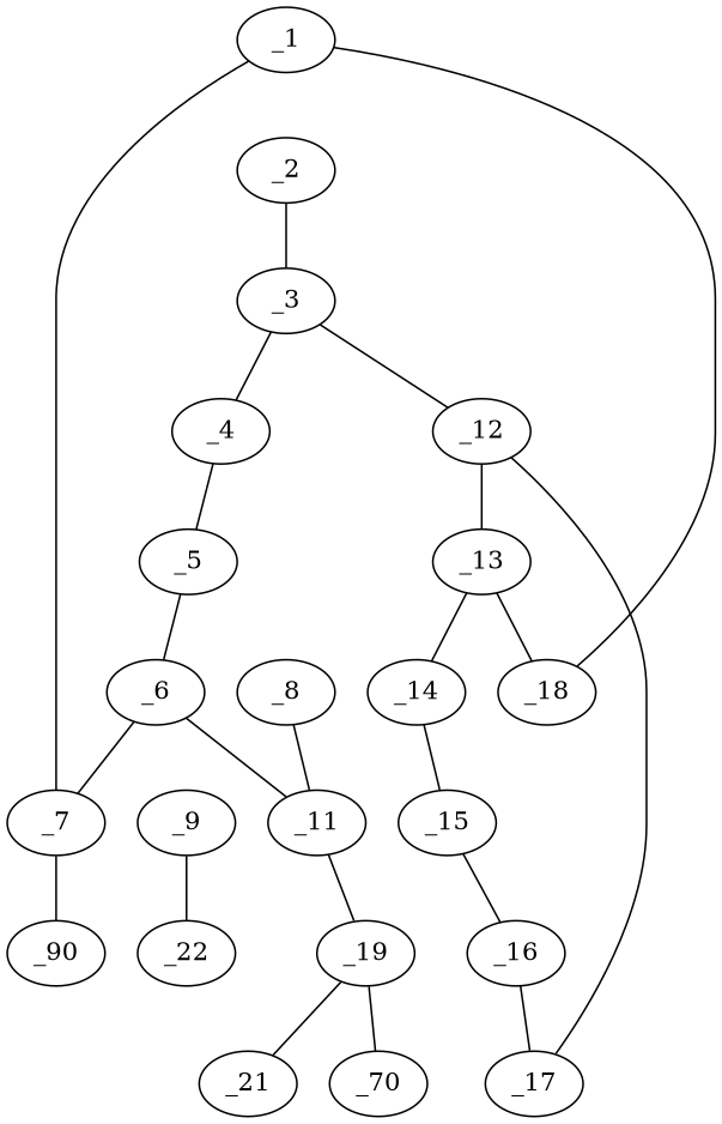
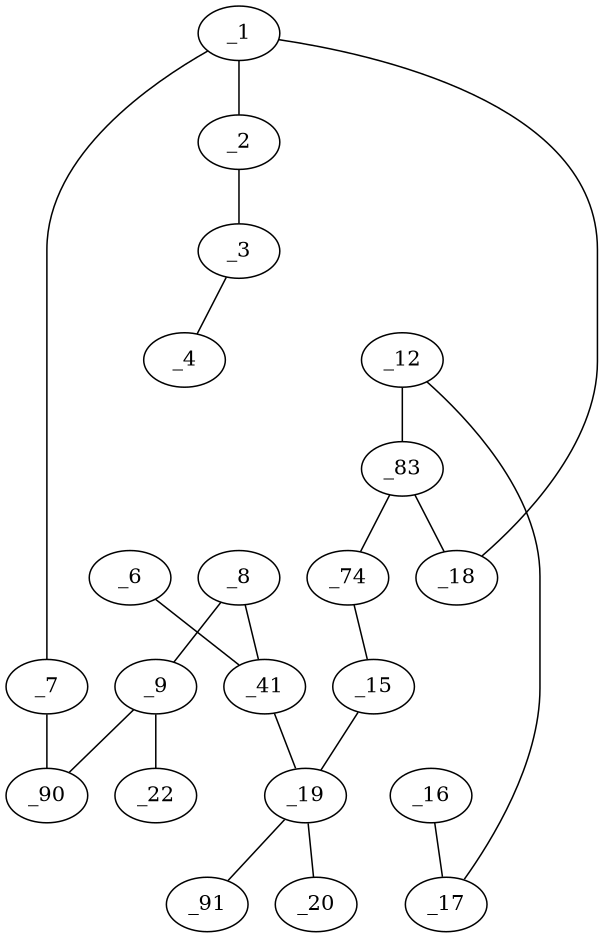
  graph {
    node [charge=0 chem=1 symbol="C  " x=3.092 y=0.8001]
    edge [valence=1]
    _1 [chem=5 symbol="S  " x=2.4685 y=0.0183]
    _2 [x=2.6911 y=-0.9566]
    _7
    _18 [chem=4 symbol="N  " x=2 y=-1.6794]
    _3 [chem=4 symbol="N  " x=3.592 y=-1.3905]
    n6 [chem=4 label=_90 symbol="N  " x=2.592 y=1.6662]
    _4 [chem=4 symbol="N  " x=4.493 y=-0.9566]
    _12 [x=3.4578 y=-2.3815]
-   _5 [x=4.7155 y=0.0183]
-   _13 [x=2.4739 y=-2.56]
+   _13 [x=2.4739 y=-2.56 label=_83]
    _17 [x=4.1044 y=-3.1443]
    _6 [x=4.092]
-   _14 [x=2.1365 y=-3.5014]
-   _11 [x=4.592 y=1.6662]
+   _14 [x=2.1365 y=-3.5014 label=_74]
+   _11 [x=4.592 y=1.6662 label=_41]
    _19 [chem=4 symbol="N  " x=5.592 y=1.6662]
-   _20 [x=6.092 y=2.5322 label=_70]
-   _21 [x=6.092]
+   _20 [x=6.092 y=2.5322]
+   _21 [x=6.092 label=_91]
    _8 [chem=4 symbol="N  " x=4.092 y=2.5322]
    _9 [y=2.5322]
    _22 [chem=5 symbol="S  " x=2.592 y=3.3982]
    _15 [x=2.7831 y=-4.2642]
    _16 [x=3.7671 y=-4.0857]
+   _1 -- _2
    _1 -- _7
    _1 -- _18 [valence=2]
    _2 -- _3
    _7 -- n6
    _3 -- _4
-   _3 -- _12
-   _4 -- _5 [valence=2]
    _12 -- _13
    _12 -- _17 [valence=2]
-   _5 -- _6
    _13 -- _18
    _13 -- _14 [valence=2]
-   _6 -- _7 [valence=2]
    _6 -- _11
    _14 -- _15
    _11 -- _19
    _19 -- _20
    _19 -- _21
    _8 -- _11 [valence=2]
+   _8 -- _9
+   _9 -- n6 [valence=2]
    _9 -- _22
-   _15 -- _16 [valence=2]
+   _15 -- _19 [valence=2]
    _16 -- _17
  }
